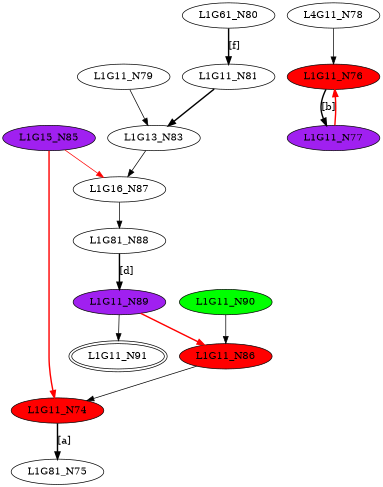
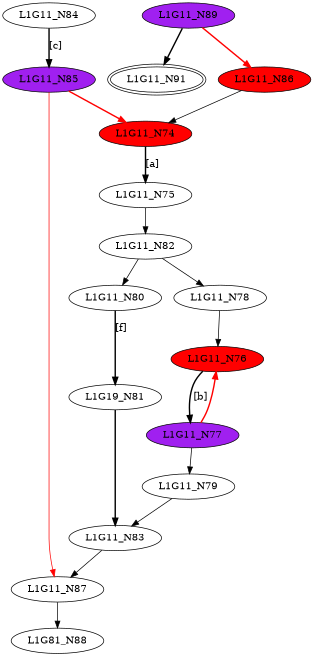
  digraph {
    L1G11_N74 [fillcolor=red style=filled]
-   L1G11_N75 [label=L1G81_N75]
-   L1G11_N78 [label=L4G11_N78]
-   L1G11_N80 [label=L1G61_N80]
+   L1G11_N75
+   L1G11_N82
+   L1G11_N78
+   L1G11_N80
    L1G11_N76 [fillcolor=red style=filled]
    L1G11_N77 [fillcolor=purple style=filled]
    L1G11_N79
-   L1G11_N83 [label=L1G13_N83]
-   L1G11_N87 [label=L1G16_N87]
-   L1G11_N81
-   L1G11_N85 [fillcolor=purple style=filled label=L1G15_N85]
+   L1G11_N83
+   L1G11_N87
+   L1G11_N81 [label=L1G19_N81]
+   L1G11_N85 [fillcolor=purple style=filled]
+   L1G11_N84
    n14 [label=L1G81_N88]
    L1G11_N86 [fillcolor=red style=filled]
    L1G11_N89 [fillcolor=purple style=filled]
    L1G11_N91 [peripheries=2]
-   L1G11_N90 [fillcolor=green style=filled]
    L1G11_N74 -> L1G11_N75 [label="[a]" style=bold]
+   L1G11_N75 -> L1G11_N82
+   L1G11_N82 -> L1G11_N78
+   L1G11_N82 -> L1G11_N80
    L1G11_N78 -> L1G11_N76
    L1G11_N80 -> L1G11_N81 [label="[f]" style=bold]
    L1G11_N76 -> L1G11_N77 [label="[b]" style=bold]
    L1G11_N77 -> L1G11_N76 [color=red style=bold]
+   L1G11_N77 -> L1G11_N79
    L1G11_N79 -> L1G11_N83
    L1G11_N83 -> L1G11_N87
    L1G11_N87 -> n14
    L1G11_N81 -> L1G11_N83 [style=bold]
    L1G11_N85 -> L1G11_N74 [color=red style=bold]
    L1G11_N85 -> L1G11_N87 [color=red]
-   n14 -> L1G11_N89 [label="[d]" style=bold]
+   L1G11_N84 -> L1G11_N85 [label="[c]" style=bold]
    L1G11_N86 -> L1G11_N74
    L1G11_N89 -> L1G11_N86 [color=red style=bold]
-   L1G11_N89 -> L1G11_N91
-   L1G11_N90 -> L1G11_N86
+   L1G11_N89 -> L1G11_N91 [style=bold]
  }
